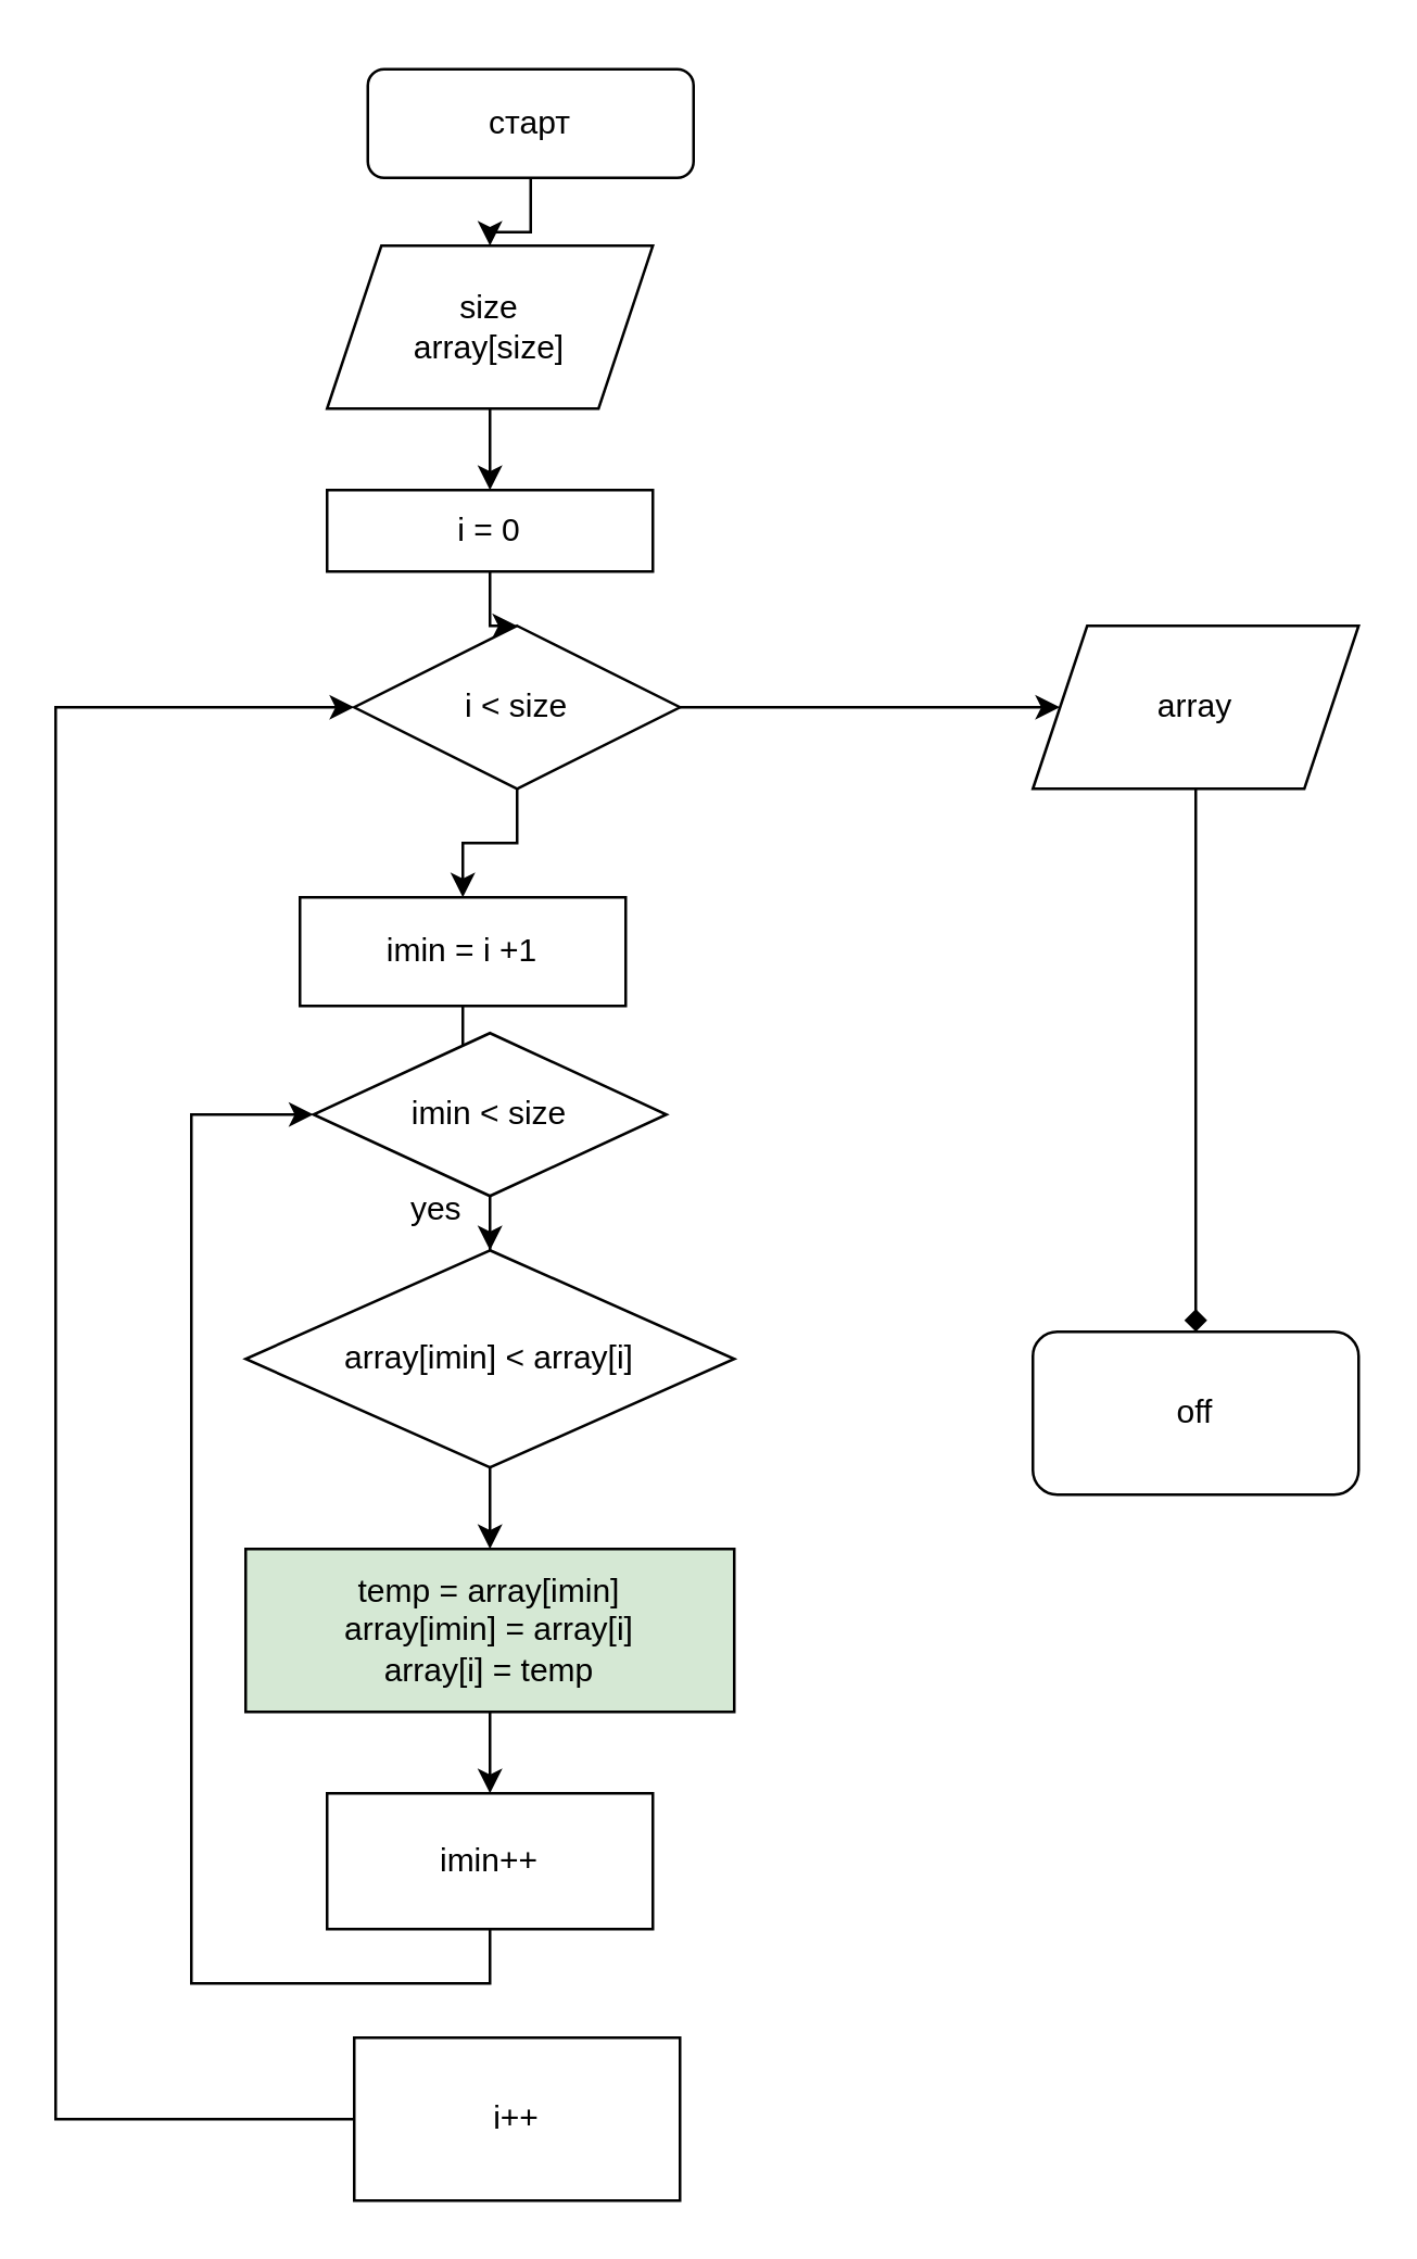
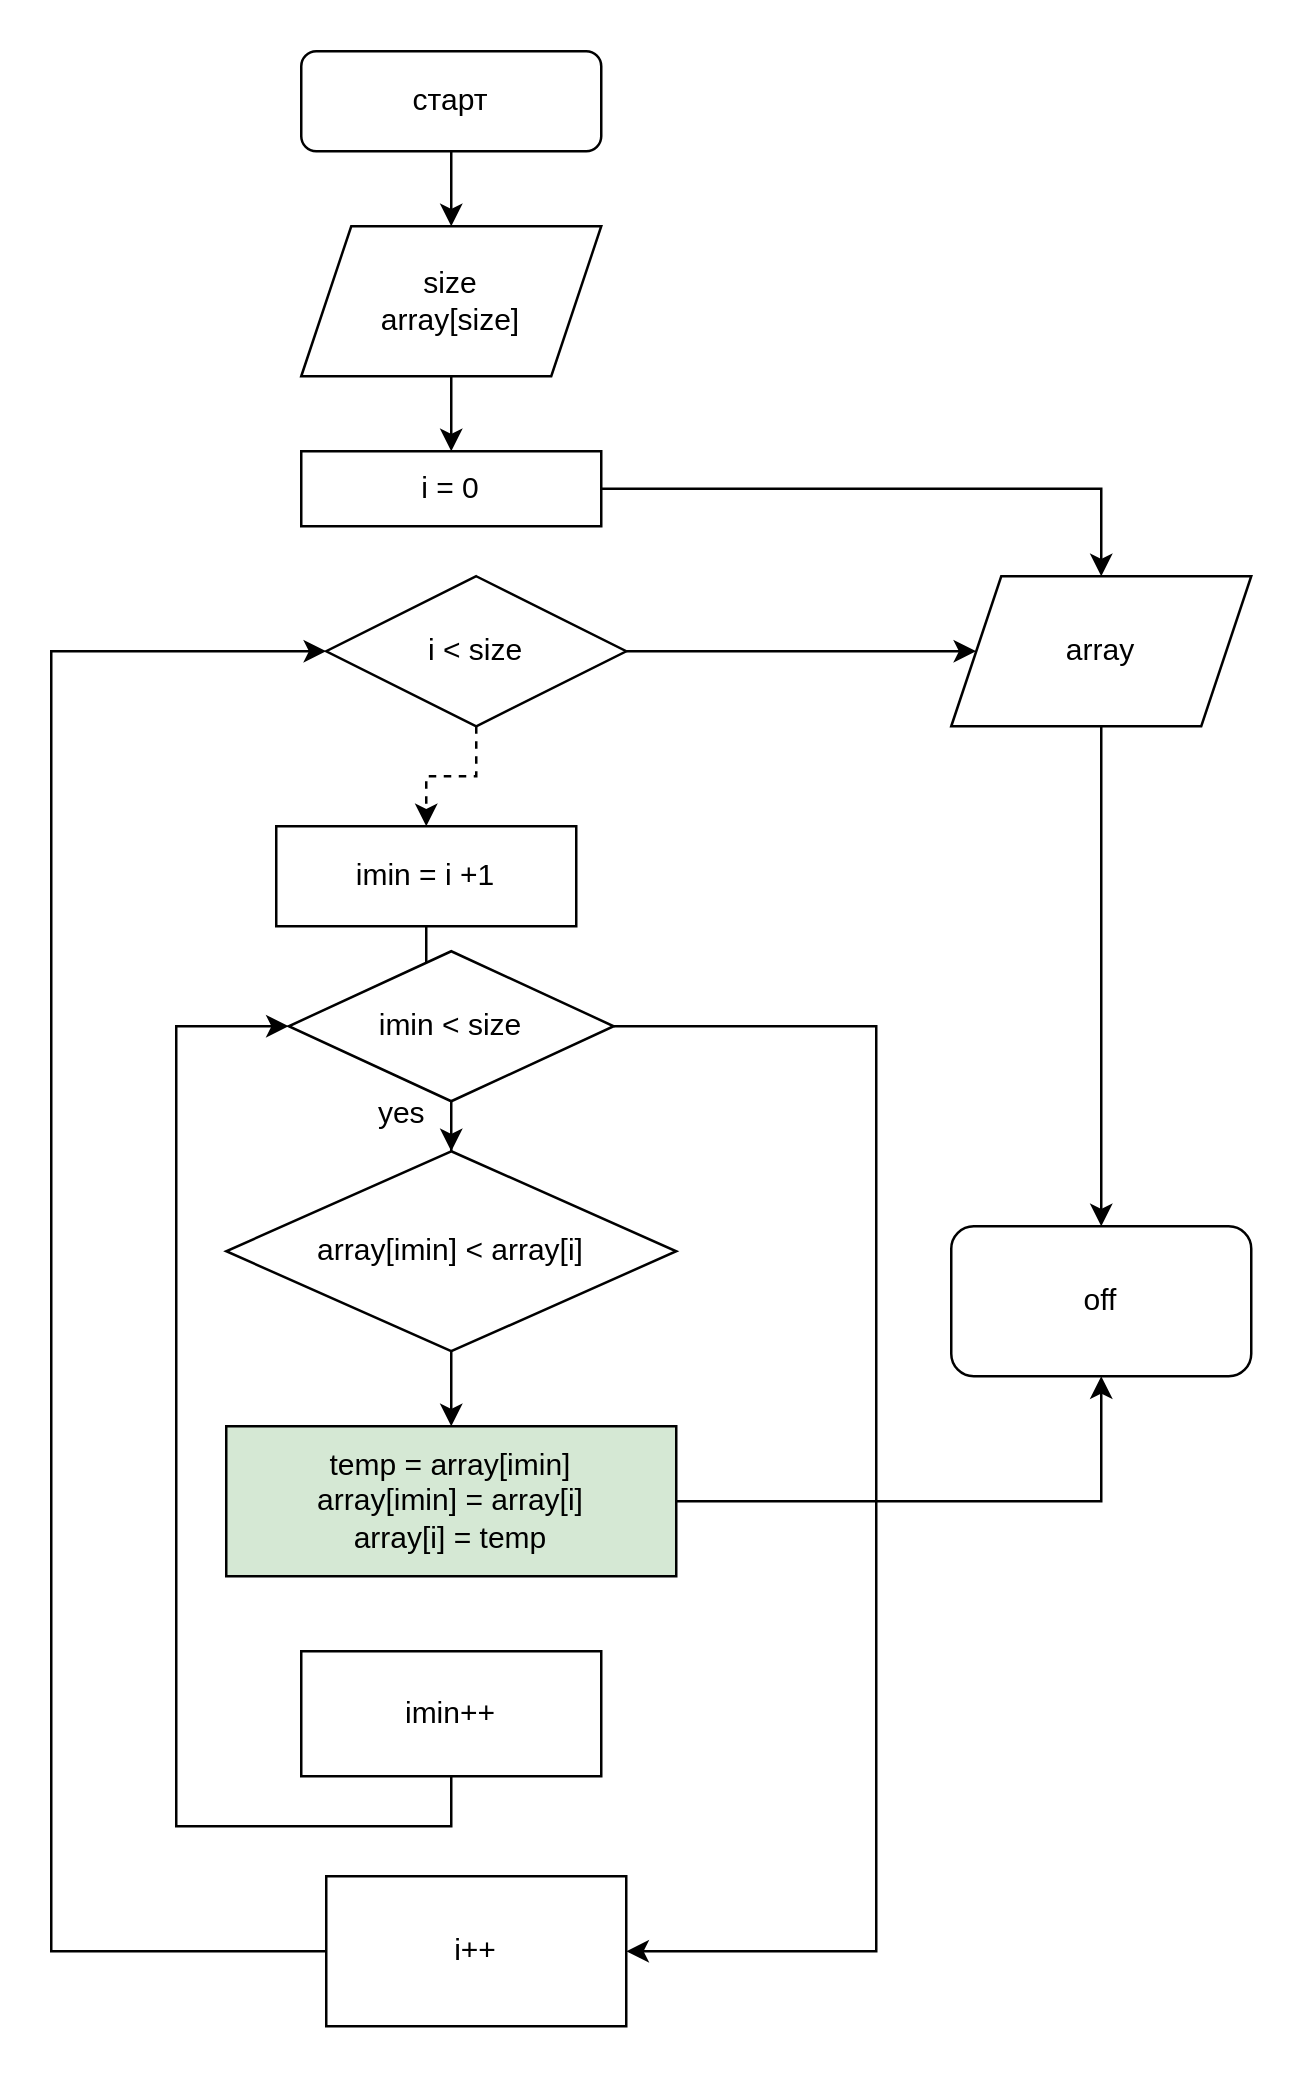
  <mxCell id="0" />
  <mxCell id="1" parent="0" />
  <mxCell id="2" value="" style="edgeStyle=orthogonalEdgeStyle;rounded=0;orthogonalLoop=1;jettySize=auto;html=1;startArrow=none;" parent="1" source="10" target="6" edge="1"><mxGeometry relative="1" as="geometry" /></mxCell>
  <mxCell id="3" value="" style="edgeStyle=orthogonalEdgeStyle;rounded=0;orthogonalLoop=1;jettySize=auto;html=1;" parent="1" source="4" target="10" edge="1"><mxGeometry relative="1" as="geometry" /></mxCell>
- <mxCell id="4" value="старт" style="rounded=1;whiteSpace=wrap;html=1;" parent="1" vertex="1"><mxGeometry x="135" y="25" width="120" height="40" as="geometry" /></mxCell>
- <mxCell id="5" value="" style="edgeStyle=orthogonalEdgeStyle;rounded=0;orthogonalLoop=1;jettySize=auto;html=1;" parent="1" source="6" target="9" edge="1"><mxGeometry relative="1" as="geometry" /></mxCell>
+ <mxCell id="4" value="старт" style="rounded=1;whiteSpace=wrap;html=1;" parent="1" vertex="1"><mxGeometry x="120" y="20" width="120" height="40" as="geometry" /></mxCell>
+ <mxCell id="5" value="" style="edgeStyle=orthogonalEdgeStyle;rounded=0;orthogonalLoop=1;jettySize=auto;html=1;" parent="1" source="6" target="24" edge="1"><mxGeometry relative="1" as="geometry" /></mxCell>
  <mxCell id="6" value="i = 0" style="rounded=0;whiteSpace=wrap;html=1;" parent="1" vertex="1"><mxGeometry x="120" y="180" width="120" height="30" as="geometry" /></mxCell>
- <mxCell id="7" value="" style="edgeStyle=orthogonalEdgeStyle;rounded=0;orthogonalLoop=1;jettySize=auto;html=1;" parent="1" source="9" target="12" edge="1"><mxGeometry relative="1" as="geometry" /></mxCell>
+ <mxCell id="7" value="" style="edgeStyle=orthogonalEdgeStyle;rounded=0;orthogonalLoop=1;jettySize=auto;html=1;dashed=1;" parent="1" source="9" target="12" edge="1"><mxGeometry relative="1" as="geometry" /></mxCell>
  <mxCell id="8" style="edgeStyle=orthogonalEdgeStyle;rounded=0;orthogonalLoop=1;jettySize=auto;html=1;entryX=0;entryY=0.5;entryDx=0;entryDy=0;" parent="1" source="9" target="24" edge="1"><mxGeometry relative="1" as="geometry" /></mxCell>
  <mxCell id="9" value="i &amp;lt; size" style="rhombus;whiteSpace=wrap;html=1;" parent="1" vertex="1"><mxGeometry x="130" y="230" width="120" height="60" as="geometry" /></mxCell>
  <mxCell id="10" value="size&lt;br&gt;array[size]" style="shape=parallelogram;perimeter=parallelogramPerimeter;whiteSpace=wrap;html=1;fixedSize=1;" parent="1" vertex="1"><mxGeometry x="120" y="90" width="120" height="60" as="geometry" /></mxCell>
  <mxCell id="11" value="" style="edgeStyle=orthogonalEdgeStyle;rounded=0;orthogonalLoop=1;jettySize=auto;html=1;" parent="1" source="12" target="15" edge="1"><mxGeometry relative="1" as="geometry" /></mxCell>
  <mxCell id="12" value="imin = i +1" style="rounded=0;whiteSpace=wrap;html=1;" parent="1" vertex="1"><mxGeometry x="110" y="330" width="120" height="40" as="geometry" /></mxCell>
  <mxCell id="13" value="" style="edgeStyle=orthogonalEdgeStyle;rounded=0;orthogonalLoop=1;jettySize=auto;html=1;" parent="1" source="15" target="17" edge="1"><mxGeometry relative="1" as="geometry" /></mxCell>
+ <mxCell id="14" style="edgeStyle=orthogonalEdgeStyle;rounded=0;orthogonalLoop=1;jettySize=auto;html=1;entryX=1;entryY=0.5;entryDx=0;entryDy=0;" parent="1" source="15" target="26" edge="1"><mxGeometry relative="1" as="geometry"><mxPoint x="370" y="780" as="targetPoint" /><Array as="points"><mxPoint x="350" y="410" /><mxPoint x="350" y="780" /></Array></mxGeometry></mxCell>
  <mxCell id="15" value="imin &amp;lt; size" style="rhombus;whiteSpace=wrap;html=1;" parent="1" vertex="1"><mxGeometry x="115" y="380" width="130" height="60" as="geometry" /></mxCell>
  <mxCell id="16" value="" style="edgeStyle=orthogonalEdgeStyle;rounded=0;orthogonalLoop=1;jettySize=auto;html=1;" parent="1" source="17" target="19" edge="1"><mxGeometry relative="1" as="geometry" /></mxCell>
  <mxCell id="17" value="array[imin] &amp;lt; array[i]" style="rhombus;whiteSpace=wrap;html=1;" parent="1" vertex="1"><mxGeometry x="90" y="460" width="180" height="80" as="geometry" /></mxCell>
- <mxCell id="18" value="" style="edgeStyle=orthogonalEdgeStyle;rounded=0;orthogonalLoop=1;jettySize=auto;html=1;" parent="1" source="19" target="21" edge="1"><mxGeometry relative="1" as="geometry" /></mxCell>
+ <mxCell id="18" value="" style="edgeStyle=orthogonalEdgeStyle;rounded=0;orthogonalLoop=1;jettySize=auto;html=1;" parent="1" source="19" target="25" edge="1"><mxGeometry relative="1" as="geometry" /></mxCell>
  <mxCell id="19" value="temp = array[imin]&lt;br&gt;array[imin] = array[i]&lt;br&gt;array[i] = temp" style="rounded=0;whiteSpace=wrap;html=1;fillColor=#d5e8d4;" parent="1" vertex="1"><mxGeometry x="90" y="570" width="180" height="60" as="geometry" /></mxCell>
  <mxCell id="20" style="edgeStyle=orthogonalEdgeStyle;rounded=0;orthogonalLoop=1;jettySize=auto;html=1;entryX=0;entryY=0.5;entryDx=0;entryDy=0;" parent="1" source="21" target="15" edge="1"><mxGeometry relative="1" as="geometry"><mxPoint x="0" y="440" as="targetPoint" /><Array as="points"><mxPoint x="180" y="730" /><mxPoint x="70" y="730" /><mxPoint x="70" y="410" /></Array></mxGeometry></mxCell>
  <mxCell id="21" value="imin++" style="rounded=0;whiteSpace=wrap;html=1;" parent="1" vertex="1"><mxGeometry x="120" y="660" width="120" height="50" as="geometry" /></mxCell>
  <mxCell id="22" style="edgeStyle=orthogonalEdgeStyle;rounded=0;orthogonalLoop=1;jettySize=auto;html=1;entryX=0;entryY=0.5;entryDx=0;entryDy=0;" parent="1" target="9" edge="1"><mxGeometry relative="1" as="geometry"><mxPoint x="0" y="280" as="targetPoint" /><mxPoint x="130" y="780" as="sourcePoint" /><Array as="points"><mxPoint x="20" y="780" /><mxPoint x="20" y="260" /></Array></mxGeometry></mxCell>
- <mxCell id="23" value="" style="edgeStyle=orthogonalEdgeStyle;rounded=0;orthogonalLoop=1;jettySize=auto;html=1;endArrow=diamond;" parent="1" source="24" target="25" edge="1"><mxGeometry relative="1" as="geometry" /></mxCell>
+ <mxCell id="23" value="" style="edgeStyle=orthogonalEdgeStyle;rounded=0;orthogonalLoop=1;jettySize=auto;html=1;" parent="1" source="24" target="25" edge="1"><mxGeometry relative="1" as="geometry" /></mxCell>
  <mxCell id="24" value="array" style="shape=parallelogram;perimeter=parallelogramPerimeter;whiteSpace=wrap;html=1;fixedSize=1;" parent="1" vertex="1"><mxGeometry x="380" y="230" width="120" height="60" as="geometry" /></mxCell>
  <mxCell id="25" value="off" style="rounded=1;whiteSpace=wrap;html=1;" parent="1" vertex="1"><mxGeometry x="380" y="490" width="120" height="60" as="geometry" /></mxCell>
  <mxCell id="26" value="i++" style="rounded=0;whiteSpace=wrap;html=1;" parent="1" vertex="1"><mxGeometry x="130" y="750" width="120" height="60" as="geometry" /></mxCell>
  <mxCell id="27" value="yes" style="text;html=1;align=center;verticalAlign=middle;resizable=0;points=[];autosize=1;strokeColor=none;fillColor=none;" parent="1" vertex="1"><mxGeometry x="140" y="430" width="40" height="30" as="geometry" /></mxCell>
